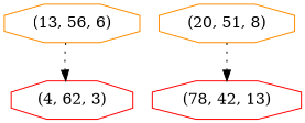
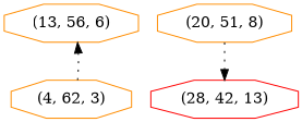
  digraph {
    node [color=darkorange shape=octagon]
    edge [style=dotted]
    "(13, 56, 6)"
-   "(4, 62, 3)" [color=red]
+   "(4, 62, 3)"
    "(20, 51, 8)"
-   "(28, 42, 13)" [color=red label="(78, 42, 13)"]
-   "(13, 56, 6)" -> "(4, 62, 3)"
+   "(28, 42, 13)" [color=red]
+   "(4, 62, 3)" -> "(13, 56, 6)"
    "(20, 51, 8)" -> "(28, 42, 13)"
  }
